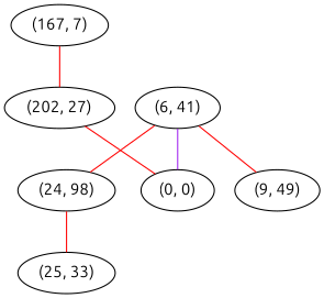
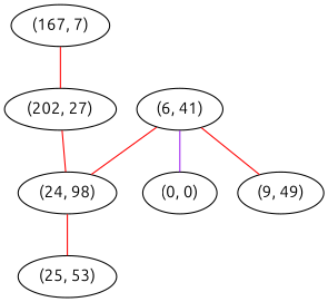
  graph {
    fontname=Ubuntu
    node [fontname=Ubuntu]
    edge [color=red fontname=Ubuntu weight=1]
    "(6, 41)"
    "(0, 0)"
    n3 [label="(9, 49)"]
    "(24, 98)"
    "(167, 7)"
    "(202, 27)"
-   "(25, 53)" [label="(25, 33)"]
+   "(25, 53)"
    "(6, 41)" -- "(0, 0)" [color=purple weight=4]
    "(6, 41)" -- n3
    "(6, 41)" -- "(24, 98)"
    "(24, 98)" -- "(25, 53)"
    "(167, 7)" -- "(202, 27)"
-   "(202, 27)" -- "(0, 0)"
+   "(202, 27)" -- "(24, 98)"
  }
